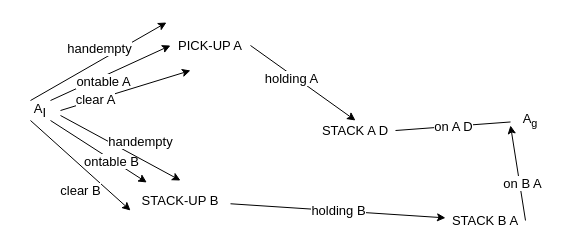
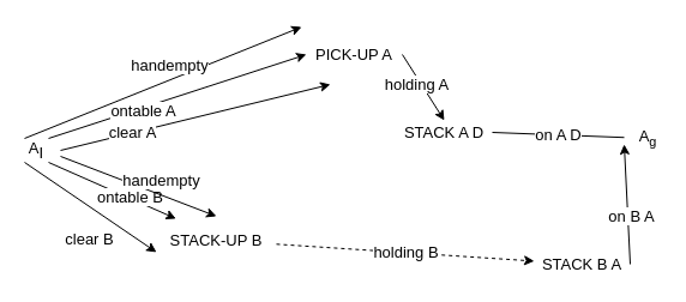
  <mxCell id="0" />
  <mxCell id="1" parent="0" />
  <mxCell id="2" style="edgeStyle=none;rounded=0;orthogonalLoop=1;jettySize=auto;html=1;exitX=0.75;exitY=0;exitDx=0;exitDy=0;entryX=0;entryY=0.5;entryDx=0;entryDy=0;fontSize=13;" edge="1" parent="1" source="13" target="16"><mxGeometry relative="1" as="geometry" /></mxCell>
  <mxCell id="3" value="ontable A" style="text;html=1;resizable=0;points=[];align=center;verticalAlign=middle;labelBackgroundColor=#ffffff;fontSize=13;" vertex="1" connectable="0" parent="2"><mxGeometry x="-0.482" relative="1" as="geometry"><mxPoint x="22" y="-5.5" as="offset" /></mxGeometry></mxCell>
  <mxCell id="4" style="edgeStyle=none;rounded=0;orthogonalLoop=1;jettySize=auto;html=1;exitX=1;exitY=0.5;exitDx=0;exitDy=0;entryX=0.25;entryY=1;entryDx=0;entryDy=0;fontSize=13;" edge="1" parent="1" source="13" target="16"><mxGeometry relative="1" as="geometry" /></mxCell>
  <mxCell id="5" value="clear A" style="text;html=1;resizable=0;points=[];align=center;verticalAlign=middle;labelBackgroundColor=#ffffff;fontSize=13;" vertex="1" connectable="0" parent="4"><mxGeometry x="-0.466" y="1" relative="1" as="geometry"><mxPoint as="offset" /></mxGeometry></mxCell>
  <mxCell id="6" value="handempty" style="edgeStyle=none;rounded=0;orthogonalLoop=1;jettySize=auto;html=1;exitX=0.25;exitY=0;exitDx=0;exitDy=0;fontSize=13;entryX=-0.05;entryY=0.04;entryDx=0;entryDy=0;entryPerimeter=0;" edge="1" parent="1" source="13" target="16"><mxGeometry x="0.082" y="10" relative="1" as="geometry"><mxPoint x="90" y="50" as="targetPoint" /><mxPoint y="-1" as="offset" /></mxGeometry></mxCell>
  <mxCell id="7" style="edgeStyle=none;rounded=0;orthogonalLoop=1;jettySize=auto;html=1;exitX=0.75;exitY=1;exitDx=0;exitDy=0;fontSize=13;entryX=0.163;entryY=0.05;entryDx=0;entryDy=0;entryPerimeter=0;" edge="1" parent="1" source="13" target="18"><mxGeometry relative="1" as="geometry" /></mxCell>
  <mxCell id="8" value="ontable B" style="text;html=1;resizable=0;points=[];align=center;verticalAlign=middle;labelBackgroundColor=#ffffff;fontSize=13;" vertex="1" connectable="0" parent="7"><mxGeometry x="0.565" y="-1" relative="1" as="geometry"><mxPoint x="-15" y="-9.5" as="offset" /></mxGeometry></mxCell>
  <mxCell id="9" style="edgeStyle=none;rounded=0;orthogonalLoop=1;jettySize=auto;html=1;exitX=0.25;exitY=1;exitDx=0;exitDy=0;entryX=0;entryY=0.75;entryDx=0;entryDy=0;fontSize=13;" edge="1" parent="1" source="13" target="18"><mxGeometry relative="1" as="geometry" /></mxCell>
  <mxCell id="10" value="clear B" style="text;html=1;resizable=0;points=[];align=center;verticalAlign=middle;labelBackgroundColor=#ffffff;fontSize=13;" vertex="1" connectable="0" parent="9"><mxGeometry x="-0.217" relative="1" as="geometry"><mxPoint x="10.5" y="34.5" as="offset" /></mxGeometry></mxCell>
  <mxCell id="11" style="edgeStyle=none;rounded=0;orthogonalLoop=1;jettySize=auto;html=1;exitX=1;exitY=0.75;exitDx=0;exitDy=0;entryX=0.5;entryY=0;entryDx=0;entryDy=0;fontSize=13;" edge="1" parent="1" source="13" target="18"><mxGeometry relative="1" as="geometry" /></mxCell>
  <mxCell id="12" value="handempty" style="text;html=1;resizable=0;points=[];align=center;verticalAlign=middle;labelBackgroundColor=#ffffff;fontSize=13;" vertex="1" connectable="0" parent="11"><mxGeometry x="-0.21" y="4" relative="1" as="geometry"><mxPoint x="30.5" y="3" as="offset" /></mxGeometry></mxCell>
- <mxCell id="13" value="A&lt;sub style=&quot;font-size: 13px;&quot;&gt;I&lt;/sub&gt;" style="text;html=1;strokeColor=none;fillColor=none;align=center;verticalAlign=middle;whiteSpace=wrap;rounded=0;fontSize=13;" vertex="1" parent="1"><mxGeometry x="20" y="100" width="40" height="20" as="geometry" /></mxCell>
+ <mxCell id="13" value="A&lt;sub style=&quot;font-size: 13px;&quot;&gt;I&lt;/sub&gt;" style="text;html=1;strokeColor=none;fillColor=none;align=center;verticalAlign=middle;whiteSpace=wrap;rounded=0;fontSize=13;" vertex="1" parent="1"><mxGeometry x="10" y="115" width="40" height="20" as="geometry" /></mxCell>
  <mxCell id="14" style="edgeStyle=none;rounded=0;orthogonalLoop=1;jettySize=auto;html=1;exitX=1;exitY=0.5;exitDx=0;exitDy=0;entryX=0.5;entryY=0;entryDx=0;entryDy=0;fontSize=13;" edge="1" parent="1" source="16" target="23"><mxGeometry relative="1" as="geometry" /></mxCell>
  <mxCell id="15" value="holding A" style="text;html=1;resizable=0;points=[];align=center;verticalAlign=middle;labelBackgroundColor=#ffffff;fontSize=13;" vertex="1" connectable="0" parent="14"><mxGeometry x="-0.187" y="-3" relative="1" as="geometry"><mxPoint as="offset" /></mxGeometry></mxCell>
- <mxCell id="16" value="PICK-UP A" style="text;html=1;strokeColor=none;fillColor=none;align=center;verticalAlign=middle;whiteSpace=wrap;rounded=0;fontSize=13;" vertex="1" parent="1"><mxGeometry x="170" y="20" width="80" height="50" as="geometry" /></mxCell>
- <mxCell id="17" value="holding B" style="edgeStyle=none;rounded=0;orthogonalLoop=1;jettySize=auto;html=1;fontSize=13;" edge="1" parent="1" source="18" target="21"><mxGeometry relative="1" as="geometry" /></mxCell>
+ <mxCell id="16" value="PICK-UP A" style="text;html=1;strokeColor=none;fillColor=none;align=center;verticalAlign=middle;whiteSpace=wrap;rounded=0;fontSize=13;" vertex="1" parent="1"><mxGeometry x="255" y="20" width="80" height="50" as="geometry" /></mxCell>
+ <mxCell id="17" value="holding B" style="edgeStyle=none;rounded=0;orthogonalLoop=1;jettySize=auto;html=1;fontSize=13;dashed=1;" edge="1" parent="1" source="18" target="21"><mxGeometry relative="1" as="geometry" /></mxCell>
  <mxCell id="18" value="STACK-UP B" style="text;html=1;strokeColor=none;fillColor=none;align=center;verticalAlign=middle;whiteSpace=wrap;rounded=0;fontSize=13;" vertex="1" parent="1"><mxGeometry x="130" y="180" width="100" height="40" as="geometry" /></mxCell>
  <mxCell id="19" style="edgeStyle=none;rounded=0;orthogonalLoop=1;jettySize=auto;html=1;exitX=1;exitY=0.5;exitDx=0;exitDy=0;entryX=0;entryY=0.75;entryDx=0;entryDy=0;fontSize=13;" edge="1" parent="1" source="21" target="24"><mxGeometry relative="1" as="geometry" /></mxCell>
  <mxCell id="20" value="on B A" style="text;html=1;resizable=0;points=[];align=center;verticalAlign=middle;labelBackgroundColor=#ffffff;fontSize=13;" vertex="1" connectable="0" parent="19"><mxGeometry x="-0.21" y="-2" relative="1" as="geometry"><mxPoint as="offset" /></mxGeometry></mxCell>
  <mxCell id="21" value="STACK B A" style="text;html=1;strokeColor=none;fillColor=none;align=center;verticalAlign=middle;whiteSpace=wrap;rounded=0;fontSize=13;" vertex="1" parent="1"><mxGeometry x="445" y="210" width="80" height="20" as="geometry" /></mxCell>
  <mxCell id="22" value="on A D" style="edgeStyle=none;rounded=0;orthogonalLoop=1;jettySize=auto;html=1;fontSize=13;exitX=1;exitY=0.5;exitDx=0;exitDy=0;endArrow=none;" edge="1" parent="1" source="23" target="24"><mxGeometry relative="1" as="geometry"><mxPoint x="460" y="100" as="sourcePoint" /></mxGeometry></mxCell>
- <mxCell id="23" value="STACK A D" style="text;html=1;strokeColor=none;fillColor=none;align=center;verticalAlign=middle;whiteSpace=wrap;rounded=0;fontSize=13;" vertex="1" parent="1"><mxGeometry x="315" y="120" width="80" height="20" as="geometry" /></mxCell>
- <mxCell id="24" value="A&lt;sub&gt;g&lt;/sub&gt;" style="text;html=1;strokeColor=none;fillColor=none;align=center;verticalAlign=middle;whiteSpace=wrap;rounded=0;fontSize=13;" vertex="1" parent="1"><mxGeometry x="510" y="110" width="40" height="20" as="geometry" /></mxCell>
+ <mxCell id="23" value="STACK A D" style="text;html=1;strokeColor=none;fillColor=none;align=center;verticalAlign=middle;whiteSpace=wrap;rounded=0;fontSize=13;" vertex="1" parent="1"><mxGeometry x="330" y="100" width="80" height="20" as="geometry" /></mxCell>
+ <mxCell id="24" value="A&lt;sub&gt;g&lt;/sub&gt;" style="text;html=1;strokeColor=none;fillColor=none;align=center;verticalAlign=middle;whiteSpace=wrap;rounded=0;fontSize=13;" vertex="1" parent="1"><mxGeometry x="520" y="105" width="40" height="20" as="geometry" /></mxCell>
